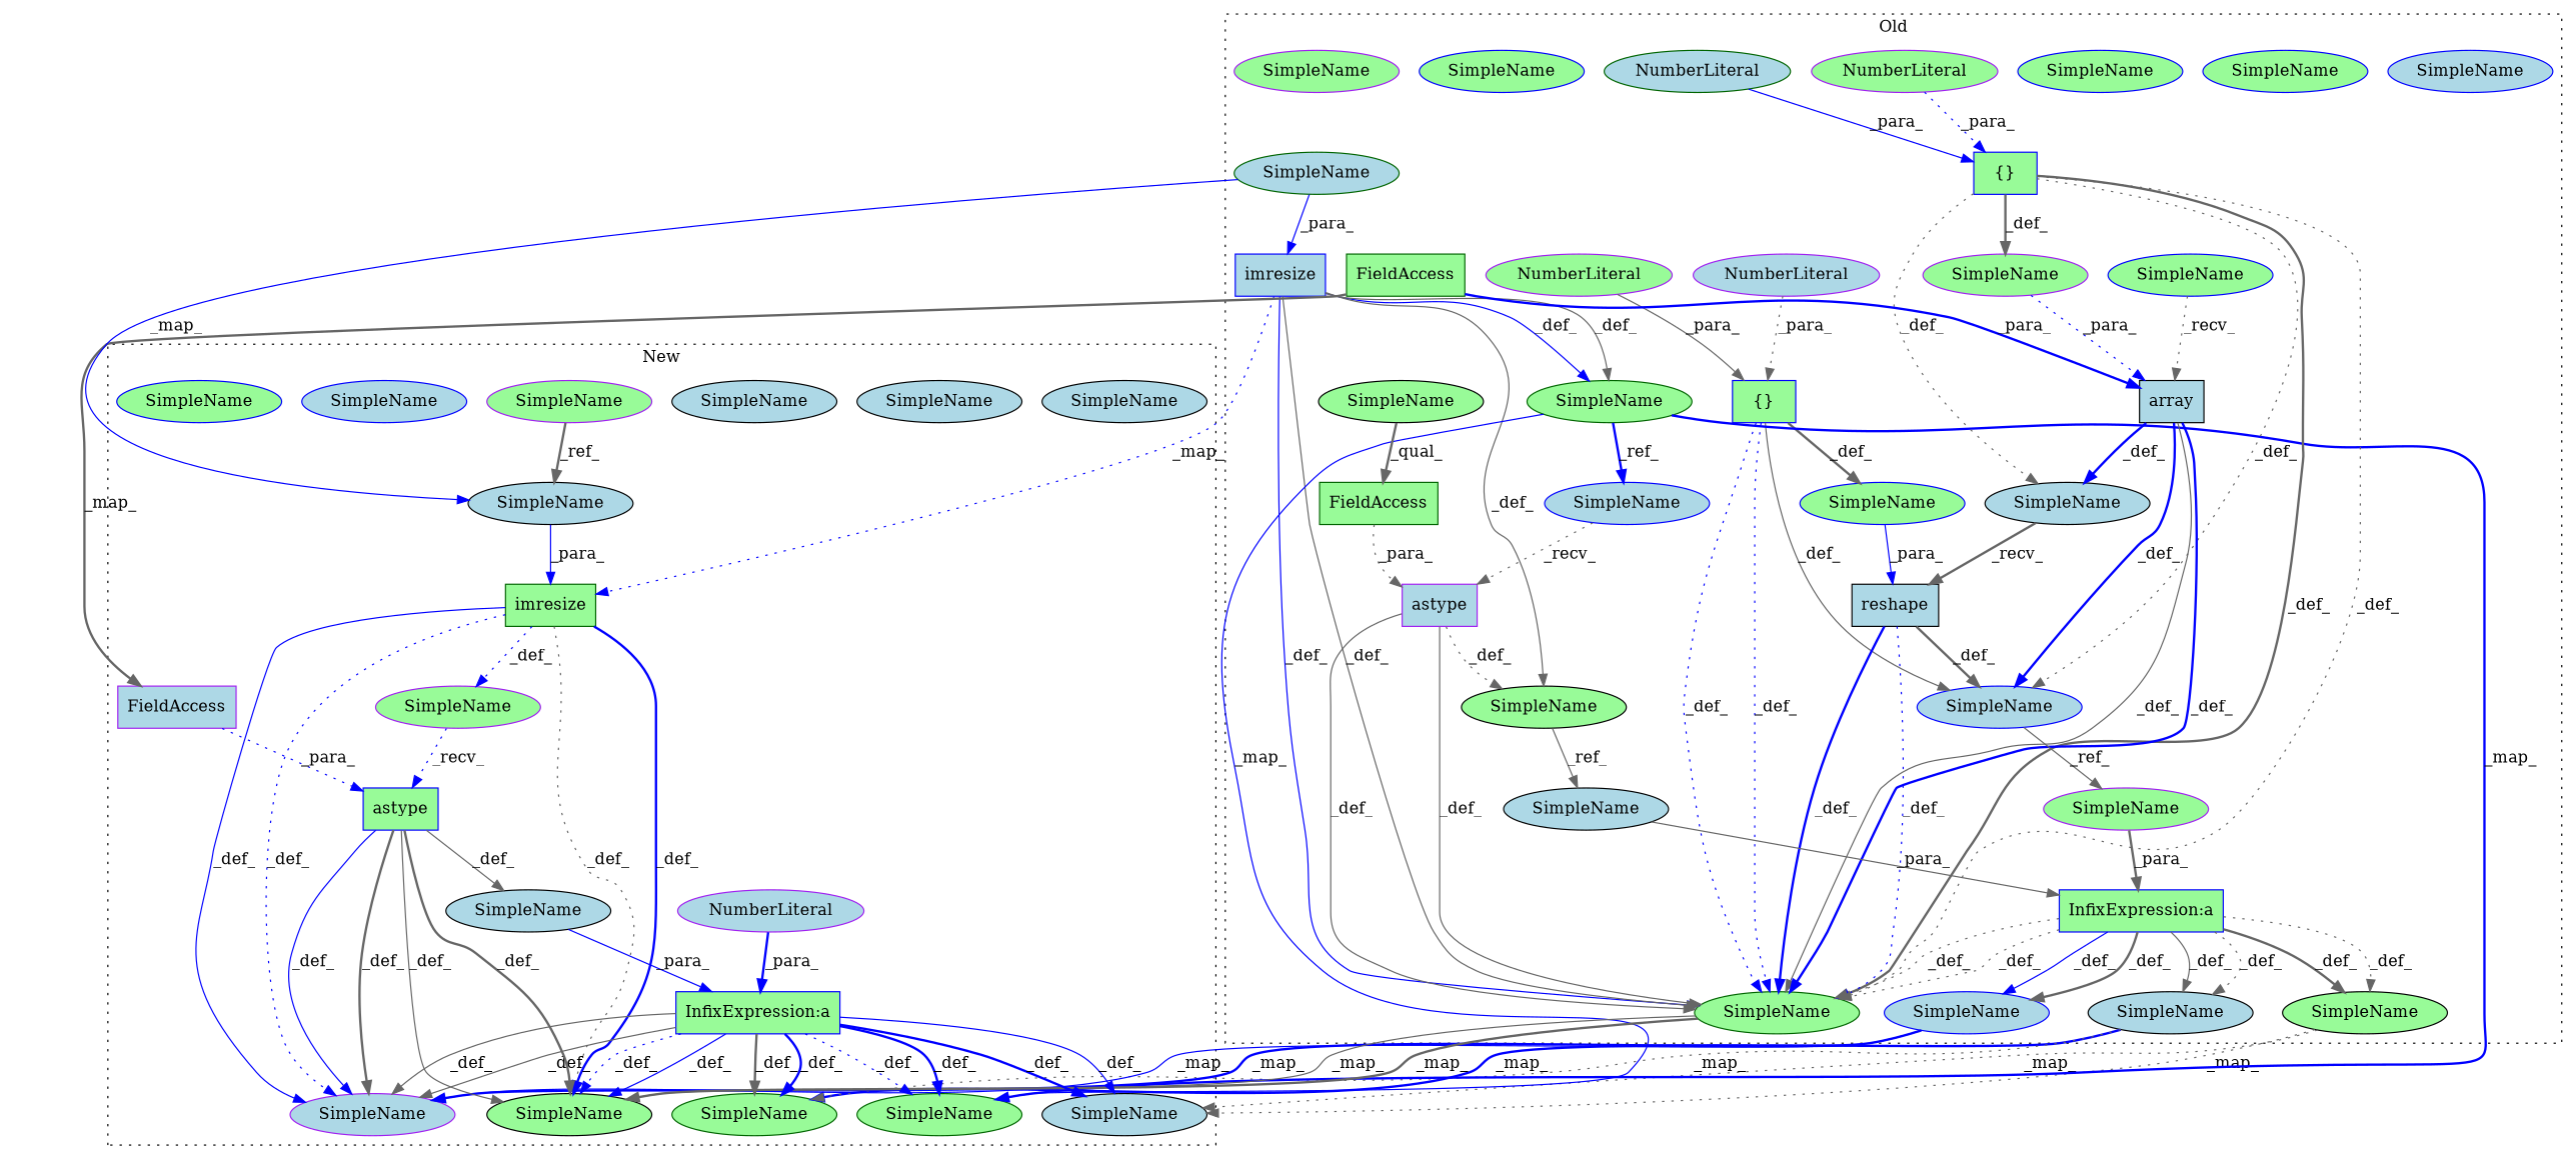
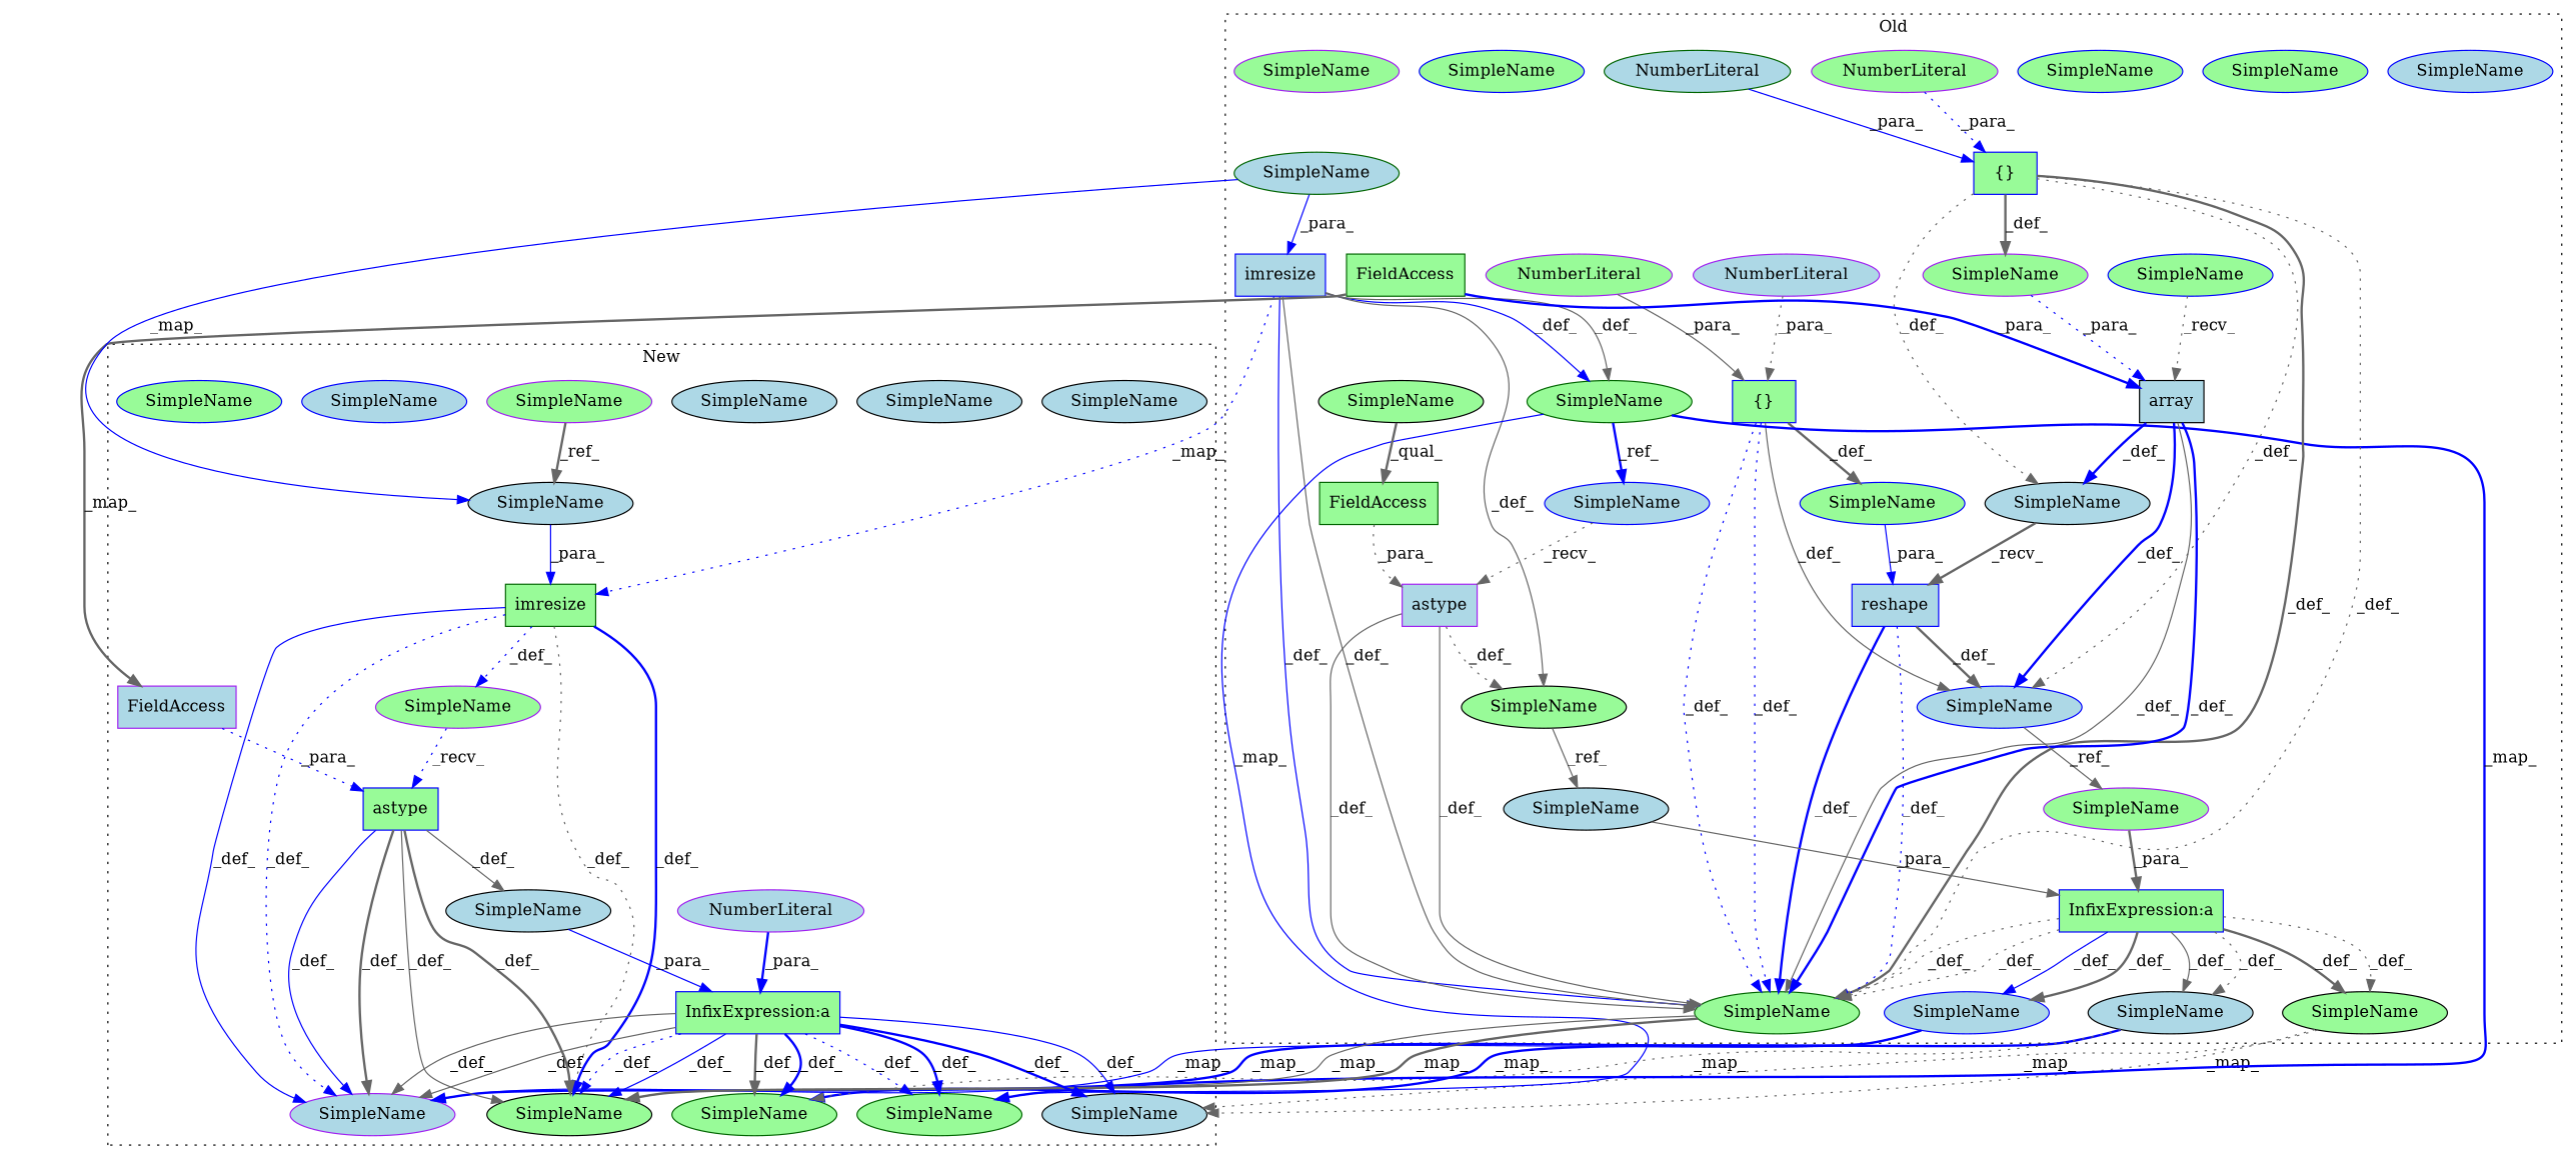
  digraph {
    node [a=42 l=5 shape=ellipse style=filled fillcolor=palegreen color=blue]
    edge [color=gray40 style=solid]
    n1 [a=32 l="9,2" label=imresize s="492,530" shape=box fillcolor=lightblue]
    n2 [label=SimpleName s=766 fillcolor=lightblue]
    n3 [label=SimpleName s=766 fillcolor=lightblue color=black]
    n4 [a=4 l="1,1" label="{}" s="660,668" shape=box]
    n5 [a=34 l=1 label=NumberLiteral s=661 fillcolor=lightblue color=purple]
    n6 [a=34 l=1 label=NumberLiteral s=665 color=purple]
    n7 [label=SimpleName s=880]
    n8 [label=SimpleName s=880 color=black]
    n9 [l=4 label=SimpleName s=468]
    n10 [l=4 label=SimpleName s=468 color=darkgreen]
    n11 [a=4 l="1,1" label="{}" s="603,626" shape=box]
    n12 [a=34 l=6 label=NumberLiteral s=604 color=purple]
    n13 [a=34 l=7 label=NumberLiteral s=611 fillcolor=lightblue color=darkgreen]
    n14 [label=SimpleName color=purple l=""]
    n15 [a=32 l="6,1" label=array s="586,641" shape=box fillcolor=lightblue color=black]
    n16 [a=22 l=13 label=FieldAccess s=555 shape=box color=darkgreen]
    n17 [a=32 l="7,1" label=astype s="548,568" shape=box fillcolor=lightblue color=purple]
-   n18 [a=32 l="8,1" label=reshape s="643,669" shape=box fillcolor=lightblue color=black]
+   n18 [a=32 l="8,1" label=reshape s="643,669" shape=box fillcolor=lightblue]
    n19 [label=SimpleName fillcolor=lightblue color=black l=""]
    n20 [label=SimpleName l=""]
    n21 [l=6 label=SimpleName s=744]
    n22 [l=6 label=SimpleName s=744 fillcolor=lightblue]
    n23 [l=4 label=SimpleName s=538 color=black]
    n24 [a=27 l=3 label="InfixExpression:a" s=686 shape=box]
    n25 [l=4 label=SimpleName s=575 fillcolor=lightblue]
    n26 [a=22 l=13 label=FieldAccess s=628 shape=box color=darkgreen]
    n27 [l=1 label=SimpleName s=1009 color=purple]
    n28 [l=1 label=SimpleName s=1009 color=darkgreen]
    n29 [l=4 label=SimpleName s=682 fillcolor=lightblue color=black]
    n30 [l=4 label=SimpleName s=543 fillcolor=lightblue]
    n31 [l=4 label=SimpleName s=501 fillcolor=lightblue color=darkgreen]
    n32 [label=SimpleName s=580]
    n33 [label=SimpleName s=555 color=black]
    n34 [l=4 label=SimpleName s=689 color=purple]
    n35 [a=32 l="9,2" label=imresize s="476,513" shape=box color=darkgreen]
    n36 [label=SimpleName s=605 fillcolor=lightblue color=black]
    n37 [label=SimpleName s=605 color=darkgreen]
    n38 [label=SimpleName s=719 fillcolor=lightblue color=black]
    n39 [label=SimpleName s=719 fillcolor=lightblue color=black]
    n40 [l=3 label=SimpleName s=452 fillcolor=lightblue color=black]
    n41 [l=3 label=SimpleName s=452 color=darkgreen]
    n42 [label=SimpleName fillcolor=lightblue color=black l=""]
    n43 [a=27 l=3 label="InfixExpression:a" s=537 shape=box]
    n44 [a=34 l=3 label=NumberLiteral s=540 fillcolor=lightblue color=purple]
    n45 [l=3 label=SimpleName s=397 color=purple]
    n46 [label=SimpleName color=purple l=""]
    n47 [a=32 l="7,1" label=astype s="516,536" shape=box]
    n48 [l=6 label=SimpleName s=578 fillcolor=lightblue]
    n49 [l=6 label=SimpleName s=578 fillcolor=lightblue color=purple]
    n50 [a=22 l=13 label=FieldAccess s=523 shape=box fillcolor=lightblue color=purple]
    n51 [l=1 label=SimpleName s=848]
    n52 [l=1 label=SimpleName s=848 color=black]
    n53 [l=3 label=SimpleName s=485 fillcolor=lightblue color=black]
    subgraph cluster_1 {
      label=Old
      style=dotted
      n1
      n2
      n3
      n4
      n5
      n6
      n7
      n8
      n9
      n10
      n11
      n12
      n13
      n14
      n15
      n16
      n17
      n18
      n19
      n20
      n21
      n22
      n23
      n24
      n25
      n26
      n27
      n28
      n29
      n30
      n31
      n32
      n33
      n34
    }
    subgraph cluster_2 {
      label=New
      style=dotted
      n35
      n36
      n37
      n38
      n39
      n40
      n41
      n42
      n43
      n44
      n45
      n46
      n47
      n48
      n49
      n50
      n51
      n52
      n53
    }
    n1 -> n10 [label=_def_ color=blue]
    n1 -> n10 [label=_def_]
    n1 -> n23 [label=_def_]
    n1 -> n28 [label=_def_ color=blue]
    n1 -> n28 [label=_def_]
    n1 -> n35 [label=_map_ color=blue style=dotted]
    n3 -> n37 [label=_map_ color=blue style=bold]
    n3 -> n37 [label=_map_ style=dotted]
    n4 -> n20 [label=_def_ style=bold]
    n4 -> n25 [label=_def_]
    n4 -> n28 [label=_def_ color=blue style=dotted]
    n4 -> n28 [label=_def_ color=blue style=dotted]
    n5 -> n4 [label=_para_ style=dotted]
    n6 -> n4 [label=_para_]
    n8 -> n39 [label=_map_ style=dotted]
    n8 -> n39 [label=_map_ style=dotted]
    n10 -> n30 [label=_ref_ color=blue style=bold]
    n10 -> n41 [label=_map_ color=blue style=bold]
    n10 -> n41 [label=_map_ color=blue]
    n11 -> n14 [label=_def_ style=bold]
    n11 -> n19 [label=_def_ style=dotted]
    n11 -> n25 [label=_def_ style=dotted]
    n11 -> n28 [label=_def_ style=bold]
    n11 -> n28 [label=_def_ style=dotted]
    n12 -> n11 [label=_para_ color=blue style=dotted]
    n13 -> n11 [label=_para_ color=blue]
    n14 -> n15 [label=_para_ color=blue style=dotted]
    n15 -> n19 [label=_def_ color=blue style=bold]
    n15 -> n25 [label=_def_ color=blue style=bold]
    n15 -> n28 [label=_def_]
    n15 -> n28 [label=_def_ color=blue style=bold]
    n16 -> n17 [label=_para_ style=dotted]
    n17 -> n23 [label=_def_ style=dotted]
    n17 -> n28 [label=_def_]
    n17 -> n28 [label=_def_]
    n18 -> n25 [label=_def_ style=bold]
    n18 -> n28 [label=_def_ color=blue style=dotted]
    n18 -> n28 [label=_def_ color=blue style=bold]
    n19 -> n18 [label=_recv_ style=bold]
    n20 -> n18 [label=_para_ color=blue]
    n22 -> n49 [label=_map_ color=blue]
    n22 -> n49 [label=_map_ color=blue style=bold]
    n23 -> n29 [label=_ref_]
    n24 -> n3 [label=_def_]
    n24 -> n3 [label=_def_ style=dotted]
    n24 -> n8 [label=_def_ style=bold]
    n24 -> n8 [label=_def_ style=dotted]
    n24 -> n22 [label=_def_ color=blue]
    n24 -> n22 [label=_def_ style=bold]
    n24 -> n28 [label=_def_ style=dotted]
    n24 -> n28 [label=_def_ style=dotted]
    n25 -> n34 [label=_ref_]
    n26 -> n15 [label=_para_ color=blue style=bold]
    n26 -> n50 [label=_map_ style=bold]
    n28 -> n52 [label=_map_ style=bold]
    n28 -> n52 [label=_map_]
    n29 -> n24 [label=_para_]
    n30 -> n17 [label=_recv_ style=dotted]
    n31 -> n1 [label=_para_ color=blue]
    n31 -> n53 [label=_map_ color=blue]
    n32 -> n15 [label=_recv_ style=dotted]
    n33 -> n16 [label=_qual_ style=bold]
    n34 -> n24 [label=_para_ style=bold]
    n35 -> n46 [label=_def_ color=blue style=dotted]
    n35 -> n49 [label=_def_ color=blue]
    n35 -> n49 [label=_def_ color=blue style=dotted]
    n35 -> n52 [label=_def_ style=dotted]
    n35 -> n52 [label=_def_ color=blue style=bold]
    n42 -> n43 [label=_para_ color=blue]
    n43 -> n37 [label=_def_ style=bold]
    n43 -> n37 [label=_def_ color=blue style=bold]
    n43 -> n39 [label=_def_ color=blue]
    n43 -> n39 [label=_def_ color=blue style=bold]
    n43 -> n41 [label=_def_ color=blue style=dotted]
    n43 -> n41 [label=_def_ color=blue style=bold]
    n43 -> n49 [label=_def_]
    n43 -> n49 [label=_def_]
    n43 -> n52 [label=_def_ color=blue style=dotted]
    n43 -> n52 [label=_def_ color=blue]
    n44 -> n43 [label=_para_ color=blue style=bold]
    n45 -> n53 [label=_ref_ style=bold]
    n46 -> n47 [label=_recv_ color=blue style=dotted]
    n47 -> n42 [label=_def_]
    n47 -> n49 [label=_def_ color=blue]
    n47 -> n49 [label=_def_ style=bold]
    n47 -> n52 [label=_def_ style=bold]
    n47 -> n52 [label=_def_]
    n50 -> n47 [label=_para_ color=blue style=dotted]
    n53 -> n35 [label=_para_ color=blue]
  }
